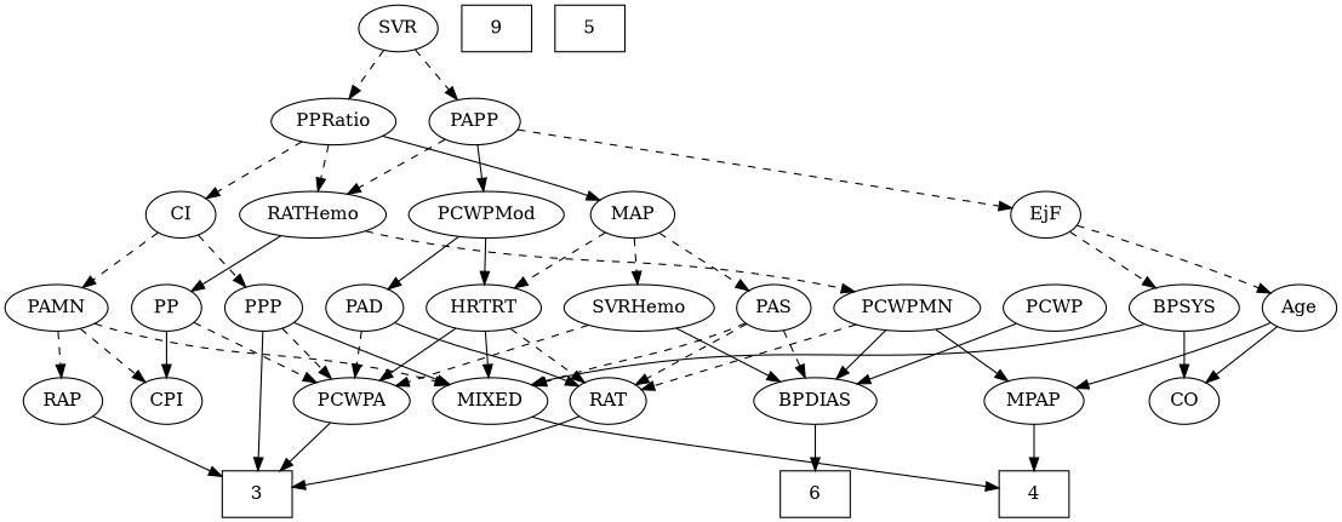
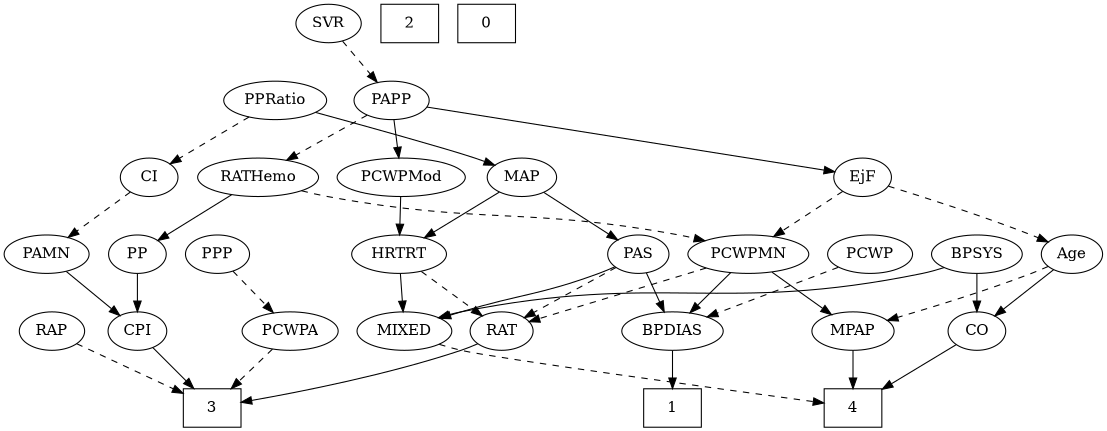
  strict digraph {
    edge [style=solid]
-   1 [height=0.5 shape=box width=0.75 label=6]
-   2 [height=0.5 shape=box width=0.75 label=9]
+   1 [height=0.5 shape=box width=0.75]
+   2 [height=0.5 shape=box width=0.75]
    3 [height=0.5 shape=box width=0.75]
    4 [height=0.5 shape=box width=0.75]
-   5 [height=0.5 shape=box width=0.75]
+   5 [height=0.5 shape=box width=0.75 label=0]
    Age [height=0.5 width=0.75]
    MPAP [height=0.5 width=0.97491]
    CO [height=0.5 width=0.75]
    EjF [height=0.5 width=0.75]
    BPSYS [height=0.5 width=1.0471]
    MIXED [height=0.5 width=1.1193]
    RAP [height=0.5 width=0.77632]
-   PAD [height=0.5 width=0.79437]
    RAT [height=0.5 width=0.75827]
    PCWPA [height=0.5 width=1.1555]
    PAS [height=0.5 width=0.75]
    BPDIAS [height=0.5 width=1.1735]
    PAMN [height=0.5 width=1.011]
    CPI [height=0.5 width=0.75]
    RATHemo [height=0.5 width=1.3721]
    PCWPMN [height=0.5 width=1.3902]
    PP [height=0.5 width=0.75]
    SVR [height=0.5 width=0.77632]
    PPRatio [height=0.5 width=1.1013]
    PAPP [height=0.5 width=0.88464]
    MAP [height=0.5 width=0.84854]
    CI [height=0.5 width=0.75]
    PCWPMod [height=0.5 width=1.4443]
    HRTRT [height=0.5 width=1.1013]
-   SVRHemo [height=0.5 width=1.3902]
    PPP [height=0.5 width=0.75]
    PCWP [height=0.5 width=0.97491]
-   Age -> MPAP
+   Age -> MPAP [style=dashed]
    Age -> CO
    MPAP -> 4
+   CO -> 4
    EjF -> Age [style=dashed]
-   EjF -> BPSYS [style=dashed]
+   EjF -> PCWPMN [style=dashed]
    BPSYS -> CO
    BPSYS -> MIXED
-   MIXED -> 4
-   RAP -> 3
-   PAD -> RAT
-   PAD -> PCWPA [style=dashed]
+   MIXED -> 4 [style=dashed]
+   RAP -> 3 [style=dashed]
    RAT -> 3
-   PCWPA -> 3
-   PAS -> MIXED [style=dashed]
+   PCWPA -> 3 [style=dashed]
+   PAS -> MIXED
    PAS -> RAT [style=dashed]
-   PAS -> BPDIAS [style=dashed]
+   PAS -> BPDIAS
    BPDIAS -> 1
-   PAMN -> MIXED [style=dashed]
-   PAMN -> RAP [style=dashed]
-   PAMN -> CPI [style=dashed]
-   PPP -> 3
+   PAMN -> CPI
+   CPI -> 3
    RATHemo -> PCWPMN [style=dashed]
    RATHemo -> PP
    PCWPMN -> MPAP
    PCWPMN -> RAT [style=dashed]
    PCWPMN -> BPDIAS
-   PP -> PCWPA [style=dashed]
    PP -> CPI
-   SVR -> PPRatio [style=dashed]
    SVR -> PAPP [style=dashed]
-   PPRatio -> RATHemo [style=dashed]
    PPRatio -> MAP
    PPRatio -> CI [style=dashed]
-   PAPP -> EjF [style=dashed]
+   PAPP -> EjF
    PAPP -> RATHemo [style=dashed]
    PAPP -> PCWPMod
-   MAP -> PAS [style=dashed]
-   MAP -> HRTRT [style=dashed]
-   MAP -> SVRHemo [style=dashed]
+   MAP -> PAS
+   MAP -> HRTRT
    CI -> PAMN [style=dashed]
-   CI -> PPP [style=dashed]
-   PCWPMod -> PAD
    PCWPMod -> HRTRT
    HRTRT -> MIXED
    HRTRT -> RAT [style=dashed]
-   HRTRT -> PCWPA
-   SVRHemo -> PCWPA [style=dashed]
-   SVRHemo -> BPDIAS
-   PPP -> MIXED
    PPP -> PCWPA [style=dashed]
-   PCWP -> BPDIAS
+   PCWP -> BPDIAS [style=dashed]
  }
